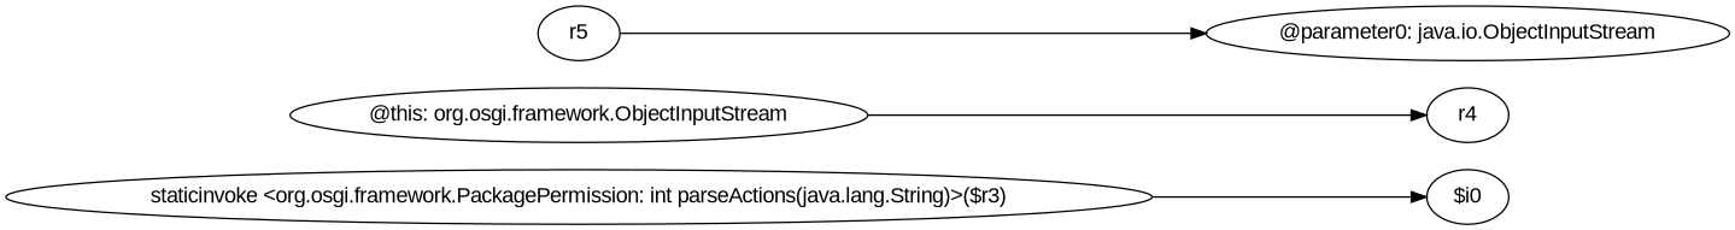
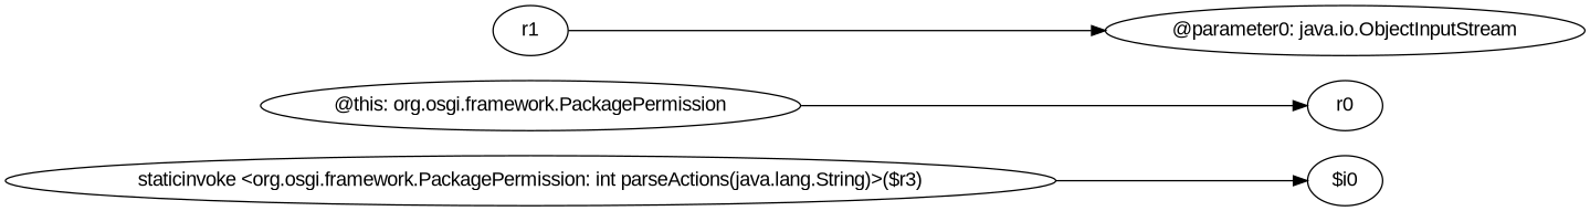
  digraph {
    fontname="Liberation Sans"
    rankdir=LR
    node [fontname="Liberation Sans"]
    edge [fontname="Liberation Sans"]
    n1 [label="staticinvoke <org.osgi.framework.PackagePermission: int parseActions(java.lang.String)>($r3)"]
    n2 [label="$i0"]
-   n3 [label="@this: org.osgi.framework.ObjectInputStream"]
-   n4 [label=r4]
+   n3 [label="@this: org.osgi.framework.PackagePermission"]
+   n4 [label=r0]
    n5 [label="@parameter0: java.io.ObjectInputStream"]
-   n6 [label=r5]
+   n6 [label=r1]
    n1 -> n2
    n3 -> n4
    n6 -> n5
  }
